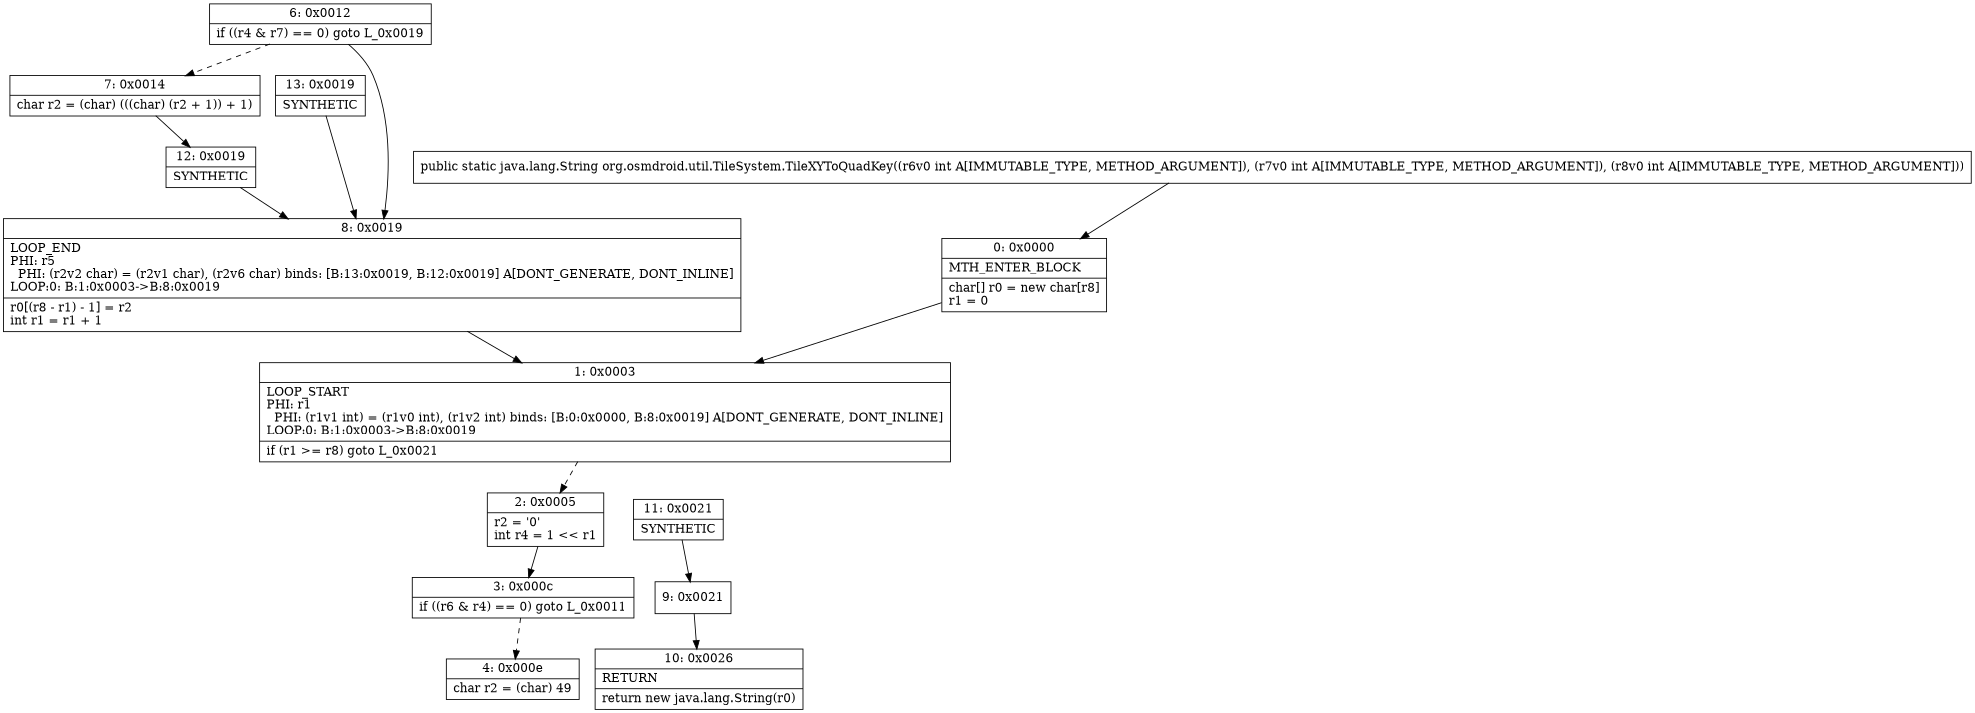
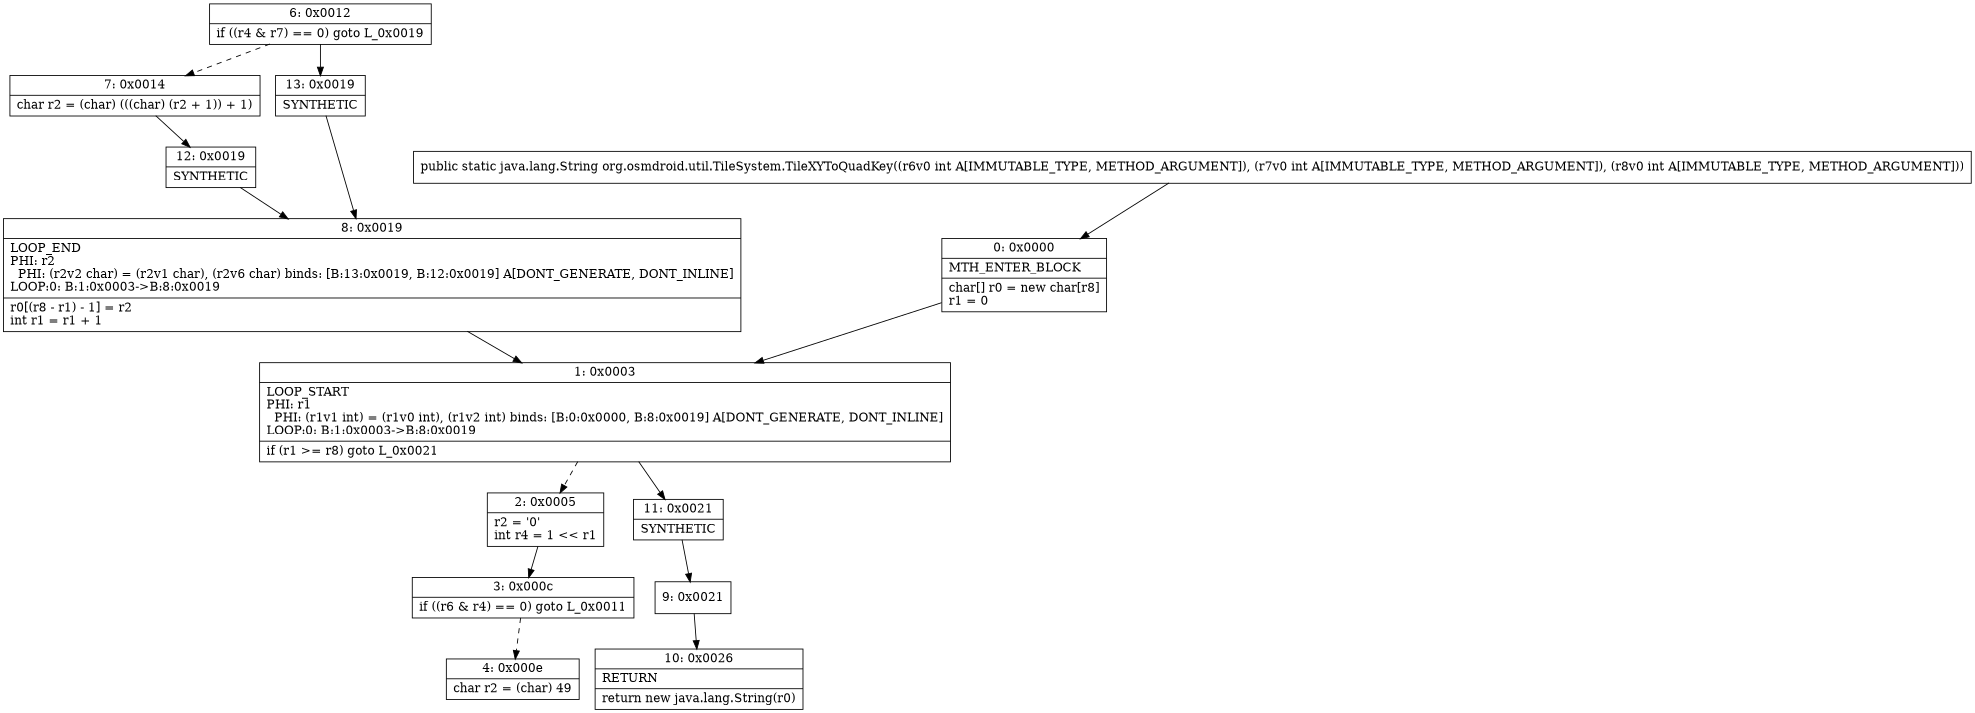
  digraph {
    node [shape=record]
    n1 [label="{0\:\ 0x0000|MTH_ENTER_BLOCK\l|char[] r0 = new char[r8]\lr1 = 0\l}"]
    n2 [label="{1\:\ 0x0003|LOOP_START\lPHI: r1 \l  PHI: (r1v1 int) = (r1v0 int), (r1v2 int) binds: [B:0:0x0000, B:8:0x0019] A[DONT_GENERATE, DONT_INLINE]\lLOOP:0: B:1:0x0003\-\>B:8:0x0019\l|if (r1 \>= r8) goto L_0x0021\l}"]
    n3 [label="{2\:\ 0x0005|r2 = '0'\lint r4 = 1 \<\< r1\l}"]
    n4 [label="{11\:\ 0x0021|SYNTHETIC\l}"]
    n5 [label="{3\:\ 0x000c|if ((r6 & r4) == 0) goto L_0x0011\l}"]
    n6 [label="{9\:\ 0x0021}"]
    n7 [label="{4\:\ 0x000e|char r2 = (char) 49\l}"]
    n8 [label="{6\:\ 0x0012|if ((r4 & r7) == 0) goto L_0x0019\l}"]
    n9 [label="{7\:\ 0x0014|char r2 = (char) (((char) (r2 + 1)) + 1)\l}"]
    n10 [label="{13\:\ 0x0019|SYNTHETIC\l}"]
    n11 [label="{12\:\ 0x0019|SYNTHETIC\l}"]
-   n12 [label="{8\:\ 0x0019|LOOP_END\lPHI: r5 \l  PHI: (r2v2 char) = (r2v1 char), (r2v6 char) binds: [B:13:0x0019, B:12:0x0019] A[DONT_GENERATE, DONT_INLINE]\lLOOP:0: B:1:0x0003\-\>B:8:0x0019\l|r0[(r8 \- r1) \- 1] = r2\lint r1 = r1 + 1\l}"]
+   n12 [label="{8\:\ 0x0019|LOOP_END\lPHI: r2 \l  PHI: (r2v2 char) = (r2v1 char), (r2v6 char) binds: [B:13:0x0019, B:12:0x0019] A[DONT_GENERATE, DONT_INLINE]\lLOOP:0: B:1:0x0003\-\>B:8:0x0019\l|r0[(r8 \- r1) \- 1] = r2\lint r1 = r1 + 1\l}"]
    n13 [label="{10\:\ 0x0026|RETURN\l|return new java.lang.String(r0)\l}"]
    n14 [label="{public static java.lang.String org.osmdroid.util.TileSystem.TileXYToQuadKey((r6v0 int A[IMMUTABLE_TYPE, METHOD_ARGUMENT]), (r7v0 int A[IMMUTABLE_TYPE, METHOD_ARGUMENT]), (r8v0 int A[IMMUTABLE_TYPE, METHOD_ARGUMENT])) }"]
    n1 -> n2
    n2 -> n3 [style=dashed]
+   n2 -> n4
    n3 -> n5
    n4 -> n6
    n5 -> n7 [style=dashed]
    n6 -> n13
    n8 -> n9 [style=dashed]
-   n8 -> n12
+   n8 -> n10
    n9 -> n11
    n10 -> n12
    n11 -> n12
    n12 -> n2
    n14 -> n1
  }
